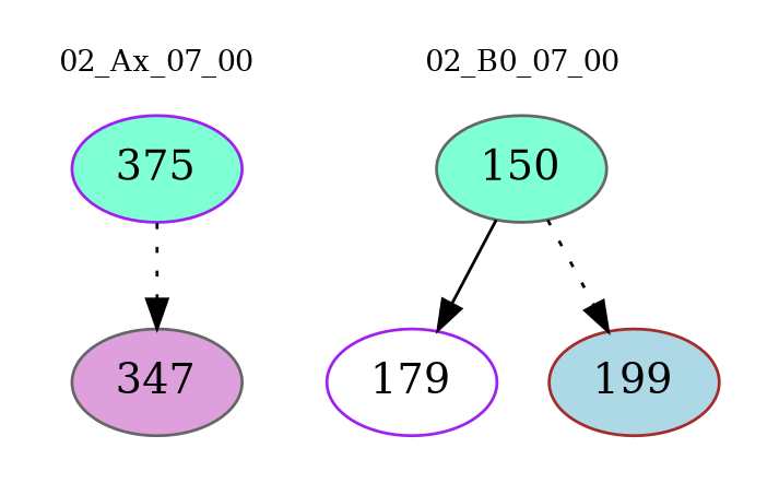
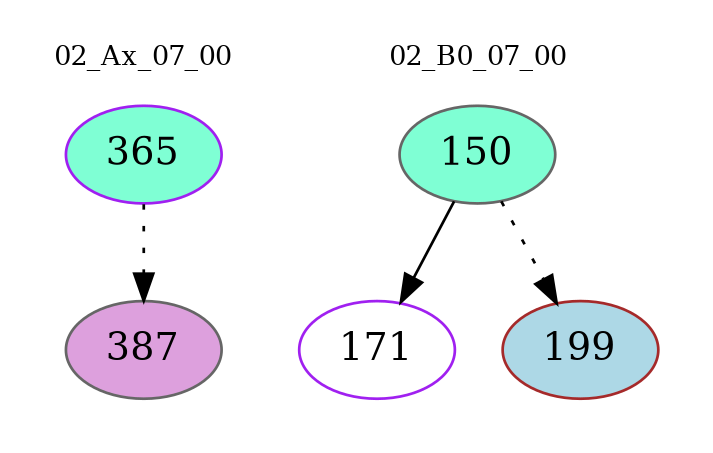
  digraph {
    fontname="DejaVu Serif"
    node [color=purple fillcolor=aquamarine fontname="DejaVu Serif" style=filled]
    edge [color=black fontname="DejaVu Serif" style=dotted]
-   n1 [label=375]
-   n2 [color=gray40 fillcolor=plum label=347]
+   n1 [label=365]
+   n2 [color=gray40 fillcolor=plum label=387]
    n3 [color=gray40 label=150]
-   n4 [fillcolor=white label=179]
+   n4 [fillcolor=white label=171]
    n5 [color=brown fillcolor=lightblue label=199]
    subgraph cluster_1 {
      color=white
      fontsize=10
      label="02_Ax_07_00"
      n1
      n2
    }
    subgraph cluster_2 {
      color=white
      fontsize=10
      label="02_B0_07_00"
      n3
      n4
      n5
    }
    n1 -> n2
    n3 -> n4 [style=solid]
    n3 -> n5
  }
